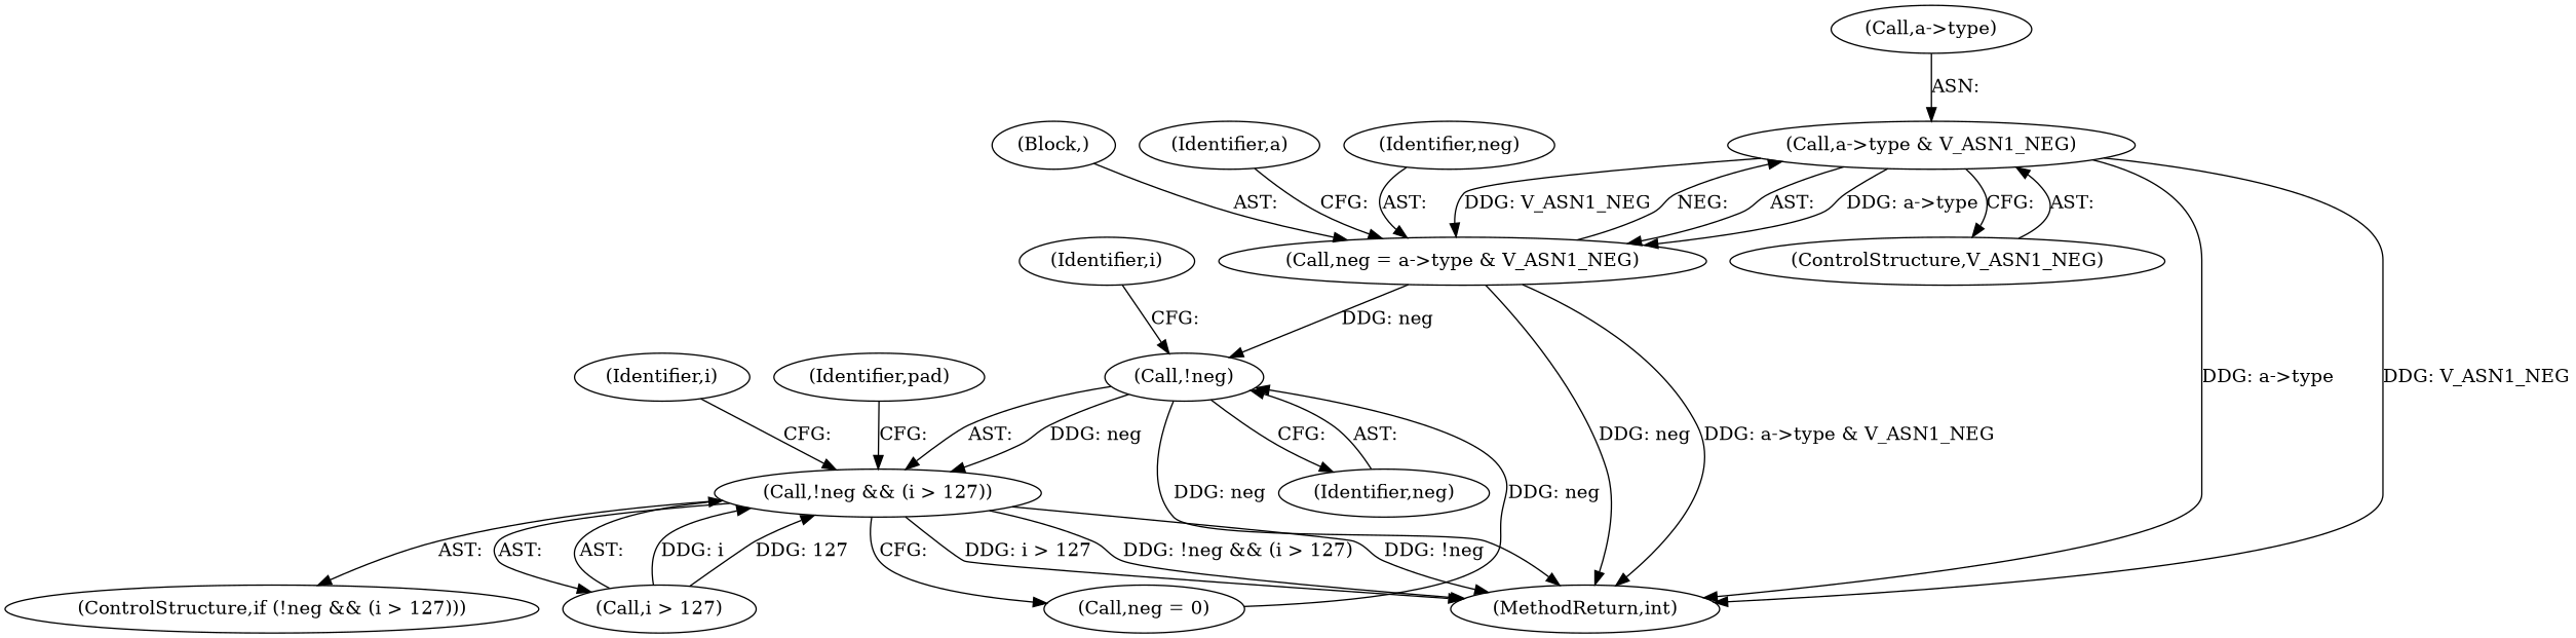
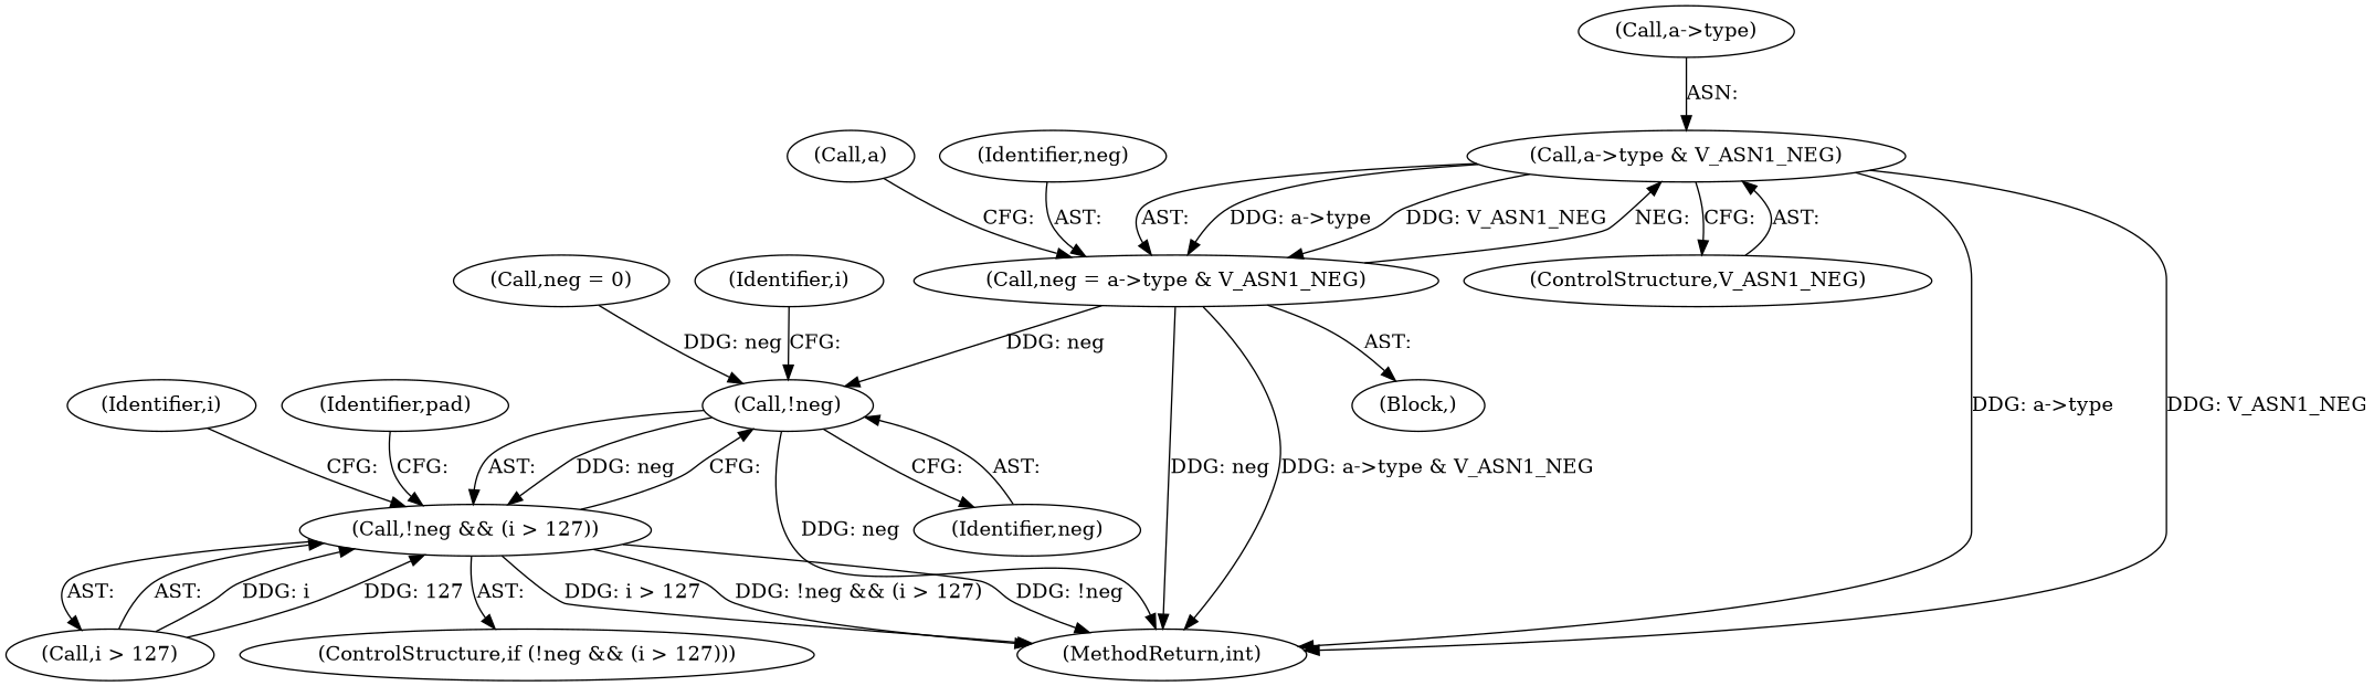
  digraph {
    fontname="DejaVu Serif"
    node [fontname="DejaVu Serif"]
    edge [fontname="DejaVu Serif"]
    n1 [label="(Call,a->type & V_ASN1_NEG)"]
    n2 [label="(Call,neg = a->type & V_ASN1_NEG)"]
    n3 [label="(ControlStructure,V_ASN1_NEG)"]
    n4 [label="(MethodReturn,int)"]
    n5 [label="(Call,!neg)"]
    n6 [label="(Block,)"]
    n7 [label="(Call,!neg && (i > 127))"]
    n8 [label="(Identifier,neg)"]
    n9 [label="(Call,i > 127)"]
    n10 [label="(ControlStructure,if (!neg && (i > 127)))"]
    n11 [label="(Call,a->type)"]
-   n12 [label="(Identifier,a)"]
+   n12 [label="(Call,a)"]
    n13 [label="(Call,neg = 0)"]
    n14 [label="(Identifier,i)"]
    n15 [label="(Identifier,neg)"]
    n16 [label="(Identifier,pad)"]
    n17 [label="(Identifier,i)"]
    n1 -> n2 [label="AST: "]
    n1 -> n2 [label="DDG: a->type"]
    n1 -> n2 [label="DDG: V_ASN1_NEG"]
    n1 -> n3 [label="CFG: "]
    n1 -> n4 [label="DDG: a->type"]
    n1 -> n4 [label="DDG: V_ASN1_NEG"]
    n2 -> n1 [label="NEG: "]
    n2 -> n4 [label="DDG: neg"]
    n2 -> n4 [label="DDG: a->type & V_ASN1_NEG"]
    n2 -> n5 [label="DDG: neg"]
-   n6 -> n2 [label="AST: "]
+   n2 -> n6 [label="AST: "]
    n3 -> n1 [label="AST: "]
    n5 -> n4 [label="DDG: neg"]
    n5 -> n7 [label="AST: "]
    n5 -> n7 [label="DDG: neg"]
    n5 -> n8 [label="CFG: "]
    n7 -> n4 [label="DDG: i > 127"]
    n7 -> n4 [label="DDG: !neg && (i > 127)"]
    n7 -> n4 [label="DDG: !neg"]
-   n7 -> n13 [label="CFG: "]
+   n7 -> n5 [label="CFG: "]
    n7 -> n9 [label="AST: "]
    n7 -> n10 [label="AST: "]
    n8 -> n5 [label="AST: "]
    n9 -> n7 [label="AST: "]
    n9 -> n7 [label="DDG: i"]
    n9 -> n7 [label="DDG: 127"]
    n11 -> n1 [label="ASN: "]
    n12 -> n2 [label="CFG: "]
    n13 -> n5 [label="DDG: neg"]
    n14 -> n7 [label="CFG: "]
    n15 -> n2 [label="AST: "]
    n16 -> n7 [label="CFG: "]
    n17 -> n5 [label="CFG: "]
  }
